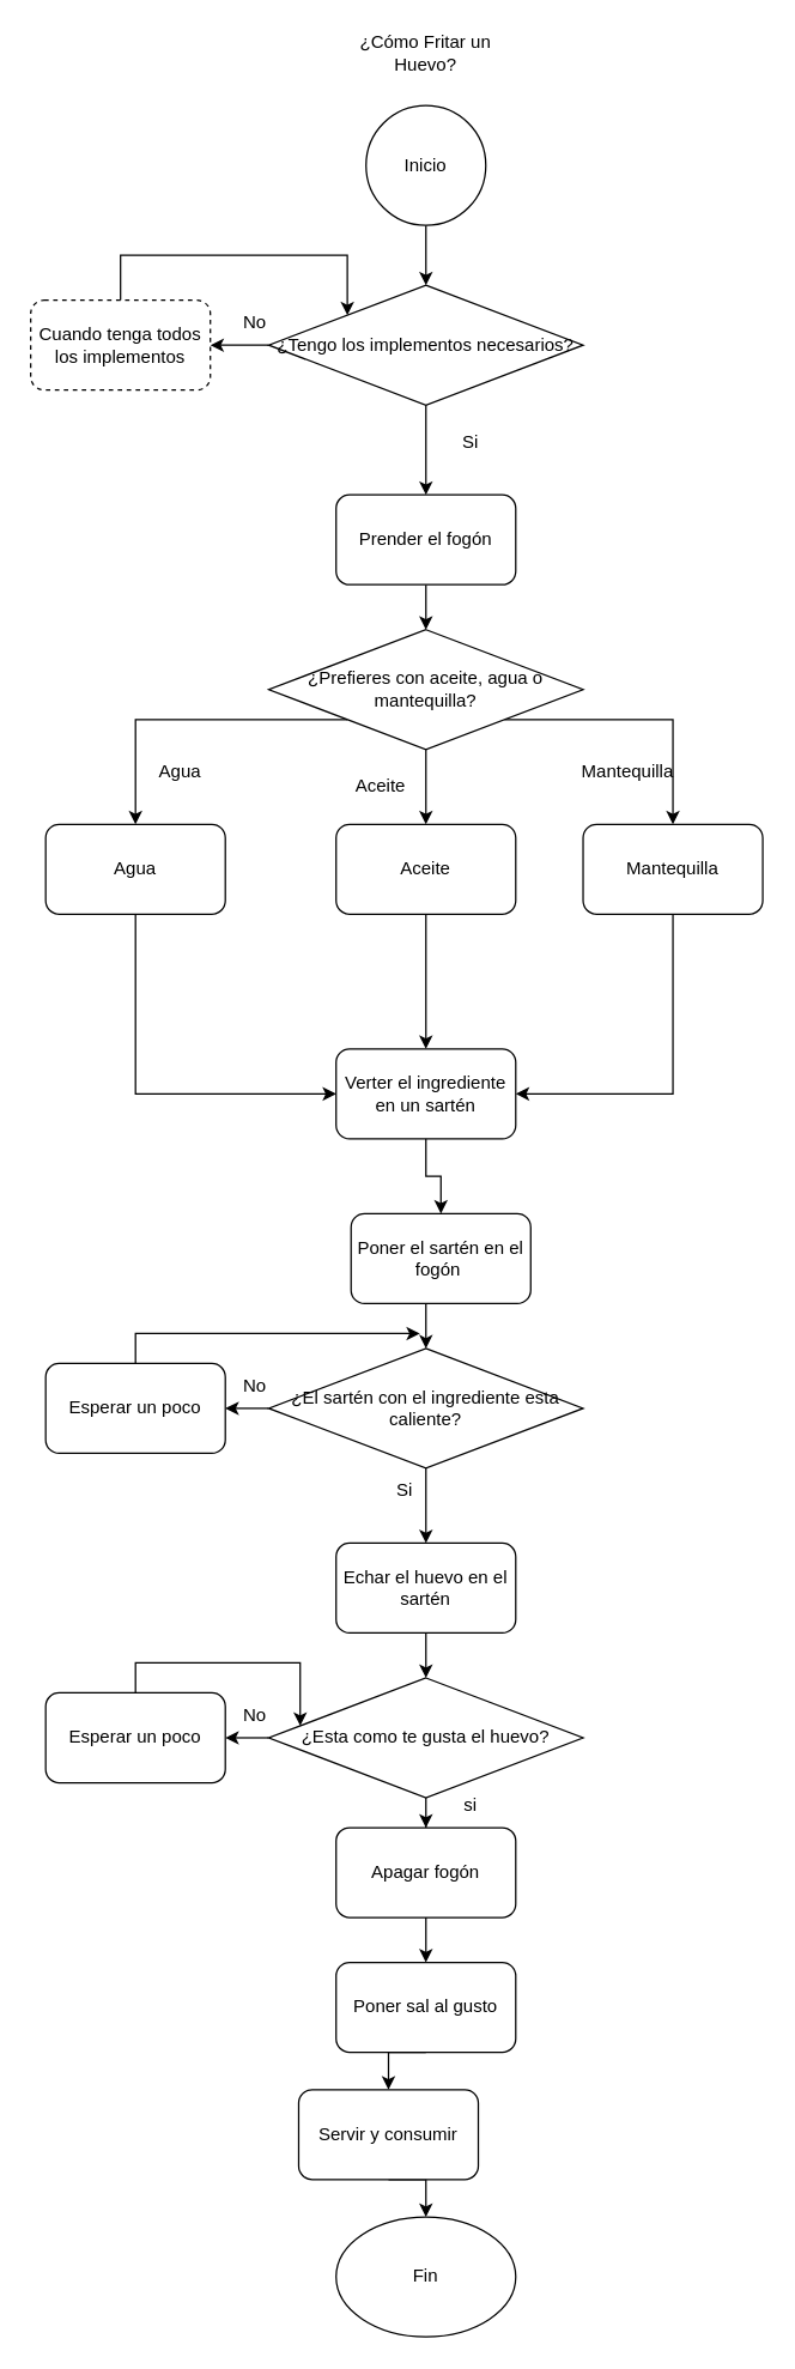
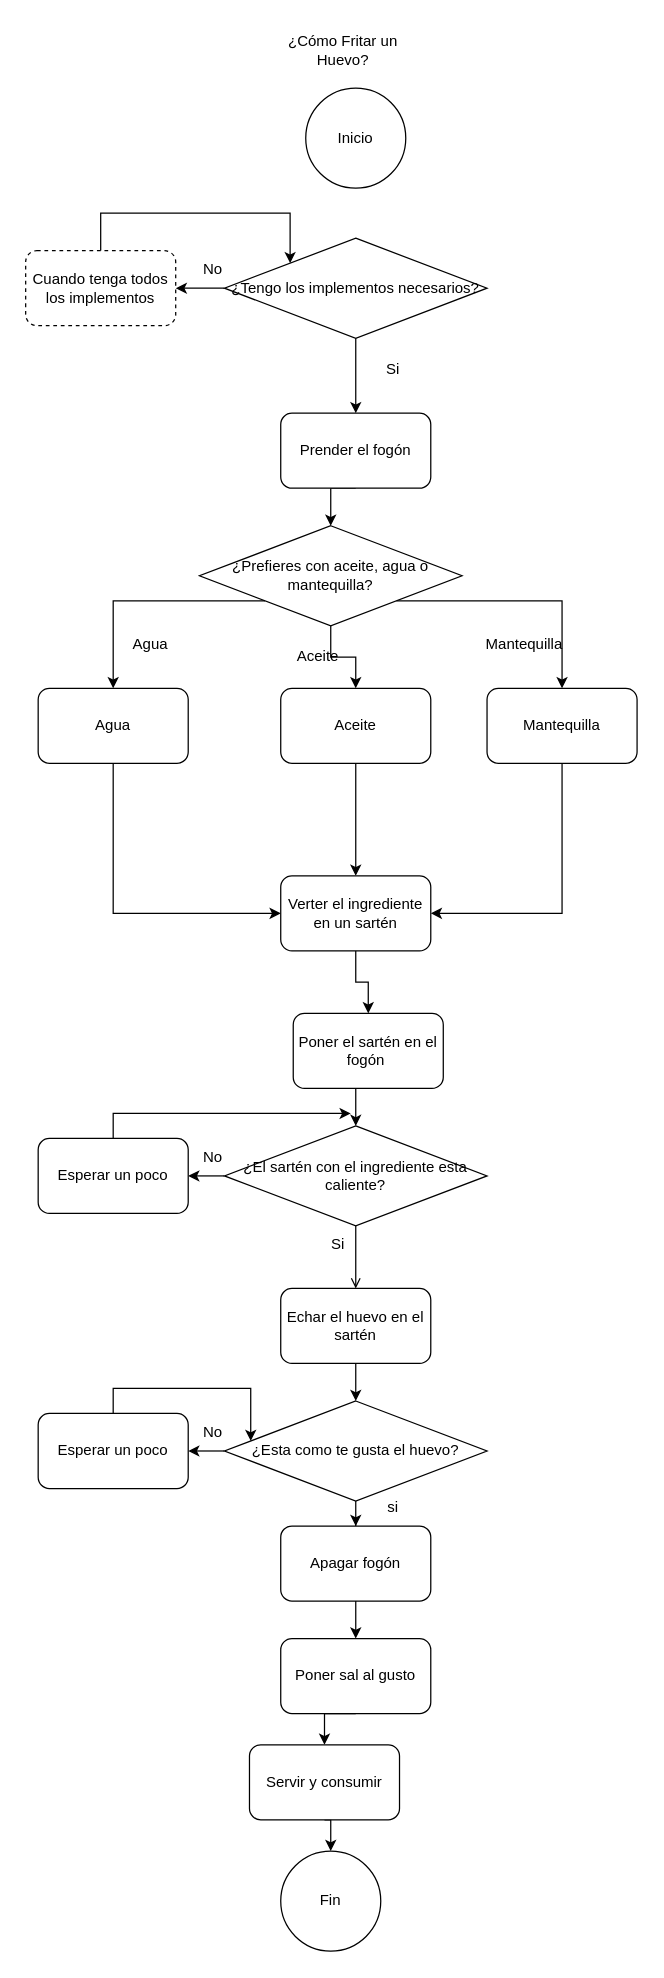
  <mxCell id="0" />
  <mxCell id="1" parent="0" />
- <mxCell id="2" style="edgeStyle=orthogonalEdgeStyle;rounded=0;orthogonalLoop=1;jettySize=auto;html=1;exitX=0.5;exitY=1;exitDx=0;exitDy=0;entryX=0.5;entryY=0;entryDx=0;entryDy=0;" edge="1" parent="1" source="3" target="7"><mxGeometry relative="1" as="geometry" /></mxCell>
  <mxCell id="3" value="Inicio&lt;br&gt;" style="ellipse;whiteSpace=wrap;html=1;aspect=fixed;" vertex="1" parent="1"><mxGeometry x="244" y="70" width="80" height="80" as="geometry" /></mxCell>
- <mxCell id="4" value="¿Cómo Fritar un Huevo?" style="text;html=1;strokeColor=none;fillColor=none;align=center;verticalAlign=middle;whiteSpace=wrap;rounded=0;" vertex="1" parent="1"><mxGeometry x="231" y="20" width="106" height="30" as="geometry" /></mxCell>
+ <mxCell id="4" value="¿Cómo Fritar un Huevo?" style="text;html=1;strokeColor=none;fillColor=none;align=center;verticalAlign=middle;whiteSpace=wrap;rounded=0;" vertex="1" parent="1"><mxGeometry x="221" y="25" width="106" height="30" as="geometry" /></mxCell>
  <mxCell id="5" style="edgeStyle=orthogonalEdgeStyle;rounded=0;orthogonalLoop=1;jettySize=auto;html=1;exitX=0.5;exitY=1;exitDx=0;exitDy=0;" edge="1" parent="1" source="7" target="9"><mxGeometry relative="1" as="geometry" /></mxCell>
  <mxCell id="6" style="edgeStyle=orthogonalEdgeStyle;rounded=0;orthogonalLoop=1;jettySize=auto;html=1;exitX=0;exitY=0.5;exitDx=0;exitDy=0;entryX=1;entryY=0.5;entryDx=0;entryDy=0;" edge="1" parent="1" source="7" target="12"><mxGeometry relative="1" as="geometry" /></mxCell>
  <mxCell id="7" value="¿Tengo los implementos necesarios?" style="rhombus;whiteSpace=wrap;html=1;" vertex="1" parent="1"><mxGeometry x="179" y="190" width="210" height="80" as="geometry" /></mxCell>
  <mxCell id="8" style="edgeStyle=orthogonalEdgeStyle;rounded=0;orthogonalLoop=1;jettySize=auto;html=1;exitX=0.5;exitY=1;exitDx=0;exitDy=0;entryX=0.5;entryY=0;entryDx=0;entryDy=0;" edge="1" parent="1" source="9" target="17"><mxGeometry relative="1" as="geometry" /></mxCell>
  <mxCell id="9" value="Prender el fogón" style="rounded=1;whiteSpace=wrap;html=1;" vertex="1" parent="1"><mxGeometry x="224" y="330" width="120" height="60" as="geometry" /></mxCell>
  <mxCell id="10" value="Si" style="text;html=1;strokeColor=none;fillColor=none;align=center;verticalAlign=middle;whiteSpace=wrap;rounded=0;" vertex="1" parent="1"><mxGeometry x="284" y="280" width="60" height="30" as="geometry" /></mxCell>
  <mxCell id="11" style="edgeStyle=orthogonalEdgeStyle;rounded=0;orthogonalLoop=1;jettySize=auto;html=1;entryX=0;entryY=0;entryDx=0;entryDy=0;" edge="1" parent="1" source="12" target="7"><mxGeometry relative="1" as="geometry"><mxPoint x="220" y="170" as="targetPoint" /><Array as="points"><mxPoint x="80" y="170" /><mxPoint x="232" y="170" /></Array></mxGeometry></mxCell>
  <mxCell id="12" value="Cuando tenga todos los implementos" style="rounded=1;whiteSpace=wrap;html=1;dashed=1;" vertex="1" parent="1"><mxGeometry x="20" y="200" width="120" height="60" as="geometry" /></mxCell>
  <mxCell id="13" value="No" style="text;html=1;strokeColor=none;fillColor=none;align=center;verticalAlign=middle;whiteSpace=wrap;rounded=0;" vertex="1" parent="1"><mxGeometry x="140" y="200" width="60" height="30" as="geometry" /></mxCell>
  <mxCell id="14" style="edgeStyle=orthogonalEdgeStyle;rounded=0;orthogonalLoop=1;jettySize=auto;html=1;entryX=0.5;entryY=0;entryDx=0;entryDy=0;" edge="1" parent="1" source="17" target="21"><mxGeometry relative="1" as="geometry" /></mxCell>
  <mxCell id="15" style="edgeStyle=orthogonalEdgeStyle;rounded=0;orthogonalLoop=1;jettySize=auto;html=1;exitX=0;exitY=1;exitDx=0;exitDy=0;entryX=0.5;entryY=0;entryDx=0;entryDy=0;" edge="1" parent="1" source="17" target="19"><mxGeometry relative="1" as="geometry" /></mxCell>
  <mxCell id="16" style="edgeStyle=orthogonalEdgeStyle;rounded=0;orthogonalLoop=1;jettySize=auto;html=1;exitX=1;exitY=1;exitDx=0;exitDy=0;entryX=0.5;entryY=0;entryDx=0;entryDy=0;" edge="1" parent="1" source="17" target="23"><mxGeometry relative="1" as="geometry"><mxPoint x="450" y="480" as="targetPoint" /><Array as="points"><mxPoint x="449" y="480" /></Array></mxGeometry></mxCell>
- <mxCell id="17" value="¿Prefieres con aceite, agua o mantequilla?" style="rhombus;whiteSpace=wrap;html=1;" vertex="1" parent="1"><mxGeometry x="179" y="420" width="210" height="80" as="geometry" /></mxCell>
+ <mxCell id="17" value="¿Prefieres con aceite, agua o mantequilla?" style="rhombus;whiteSpace=wrap;html=1;" vertex="1" parent="1"><mxGeometry x="159" y="420" width="210" height="80" as="geometry" /></mxCell>
  <mxCell id="18" style="edgeStyle=orthogonalEdgeStyle;rounded=0;orthogonalLoop=1;jettySize=auto;html=1;exitX=0.5;exitY=1;exitDx=0;exitDy=0;entryX=0;entryY=0.5;entryDx=0;entryDy=0;" edge="1" parent="1" source="19" target="25"><mxGeometry relative="1" as="geometry" /></mxCell>
  <mxCell id="19" value="Agua" style="rounded=1;whiteSpace=wrap;html=1;" vertex="1" parent="1"><mxGeometry x="30" y="550" width="120" height="60" as="geometry" /></mxCell>
  <mxCell id="20" style="edgeStyle=orthogonalEdgeStyle;rounded=0;orthogonalLoop=1;jettySize=auto;html=1;exitX=0.5;exitY=1;exitDx=0;exitDy=0;entryX=0.5;entryY=0;entryDx=0;entryDy=0;" edge="1" parent="1" source="21" target="25"><mxGeometry relative="1" as="geometry" /></mxCell>
  <mxCell id="21" value="Aceite" style="rounded=1;whiteSpace=wrap;html=1;" vertex="1" parent="1"><mxGeometry x="224" y="550" width="120" height="60" as="geometry" /></mxCell>
  <mxCell id="22" style="edgeStyle=orthogonalEdgeStyle;rounded=0;orthogonalLoop=1;jettySize=auto;html=1;exitX=0.5;exitY=1;exitDx=0;exitDy=0;entryX=1;entryY=0.5;entryDx=0;entryDy=0;" edge="1" parent="1" source="23" target="25"><mxGeometry relative="1" as="geometry" /></mxCell>
  <mxCell id="23" value="Mantequilla" style="rounded=1;whiteSpace=wrap;html=1;" vertex="1" parent="1"><mxGeometry x="389" y="550" width="120" height="60" as="geometry" /></mxCell>
  <mxCell id="24" style="edgeStyle=orthogonalEdgeStyle;rounded=0;orthogonalLoop=1;jettySize=auto;html=1;exitX=0.5;exitY=1;exitDx=0;exitDy=0;entryX=0.5;entryY=0;entryDx=0;entryDy=0;" edge="1" parent="1" source="25" target="27"><mxGeometry relative="1" as="geometry" /></mxCell>
  <mxCell id="25" value="Verter el ingrediente en un sartén" style="rounded=1;whiteSpace=wrap;html=1;" vertex="1" parent="1"><mxGeometry x="224" y="700" width="120" height="60" as="geometry" /></mxCell>
  <mxCell id="26" style="edgeStyle=orthogonalEdgeStyle;rounded=0;orthogonalLoop=1;jettySize=auto;html=1;exitX=0.5;exitY=1;exitDx=0;exitDy=0;entryX=0.5;entryY=0;entryDx=0;entryDy=0;" edge="1" parent="1" source="27" target="30"><mxGeometry relative="1" as="geometry" /></mxCell>
  <mxCell id="27" value="Poner el sartén en el fogón&amp;nbsp;" style="rounded=1;whiteSpace=wrap;html=1;" vertex="1" parent="1"><mxGeometry x="234" y="810" width="120" height="60" as="geometry" /></mxCell>
  <mxCell id="28" style="edgeStyle=orthogonalEdgeStyle;rounded=0;orthogonalLoop=1;jettySize=auto;html=1;exitX=0;exitY=0.5;exitDx=0;exitDy=0;entryX=1;entryY=0.5;entryDx=0;entryDy=0;" edge="1" parent="1" source="30" target="32"><mxGeometry relative="1" as="geometry" /></mxCell>
- <mxCell id="29" style="edgeStyle=orthogonalEdgeStyle;rounded=0;orthogonalLoop=1;jettySize=auto;html=1;exitX=0.5;exitY=1;exitDx=0;exitDy=0;" edge="1" parent="1" source="30" target="37"><mxGeometry relative="1" as="geometry" /></mxCell>
+ <mxCell id="29" style="edgeStyle=orthogonalEdgeStyle;rounded=0;orthogonalLoop=1;jettySize=auto;html=1;exitX=0.5;exitY=1;exitDx=0;exitDy=0;endArrow=open;" edge="1" parent="1" source="30" target="37"><mxGeometry relative="1" as="geometry" /></mxCell>
  <mxCell id="30" value="¿El sartén con el ingrediente esta caliente?" style="rhombus;whiteSpace=wrap;html=1;" vertex="1" parent="1"><mxGeometry x="179" y="900" width="210" height="80" as="geometry" /></mxCell>
  <mxCell id="31" style="edgeStyle=orthogonalEdgeStyle;rounded=0;orthogonalLoop=1;jettySize=auto;html=1;exitX=0.5;exitY=0;exitDx=0;exitDy=0;" edge="1" parent="1" source="32"><mxGeometry relative="1" as="geometry"><mxPoint x="280" y="890" as="targetPoint" /><Array as="points"><mxPoint x="90" y="890" /></Array></mxGeometry></mxCell>
  <mxCell id="32" value="Esperar un poco" style="rounded=1;whiteSpace=wrap;html=1;" vertex="1" parent="1"><mxGeometry x="30" y="910" width="120" height="60" as="geometry" /></mxCell>
  <mxCell id="33" value="Agua" style="text;html=1;strokeColor=none;fillColor=none;align=center;verticalAlign=middle;whiteSpace=wrap;rounded=0;" vertex="1" parent="1"><mxGeometry x="90" y="500" width="60" height="30" as="geometry" /></mxCell>
  <mxCell id="34" value="Aceite" style="text;html=1;strokeColor=none;fillColor=none;align=center;verticalAlign=middle;whiteSpace=wrap;rounded=0;" vertex="1" parent="1"><mxGeometry x="224" y="510" width="60" height="30" as="geometry" /></mxCell>
  <mxCell id="35" value="Mantequilla" style="text;html=1;strokeColor=none;fillColor=none;align=center;verticalAlign=middle;whiteSpace=wrap;rounded=0;" vertex="1" parent="1"><mxGeometry x="389" y="500" width="60" height="30" as="geometry" /></mxCell>
  <mxCell id="36" style="edgeStyle=orthogonalEdgeStyle;rounded=0;orthogonalLoop=1;jettySize=auto;html=1;exitX=0.5;exitY=1;exitDx=0;exitDy=0;entryX=0.5;entryY=0;entryDx=0;entryDy=0;" edge="1" parent="1" source="37" target="42"><mxGeometry relative="1" as="geometry" /></mxCell>
  <mxCell id="37" value="Echar el huevo en el sartén" style="rounded=1;whiteSpace=wrap;html=1;" vertex="1" parent="1"><mxGeometry x="224" y="1030" width="120" height="60" as="geometry" /></mxCell>
  <mxCell id="38" value="No" style="text;html=1;strokeColor=none;fillColor=none;align=center;verticalAlign=middle;whiteSpace=wrap;rounded=0;" vertex="1" parent="1"><mxGeometry x="140" y="910" width="60" height="30" as="geometry" /></mxCell>
  <mxCell id="39" value="Si" style="text;html=1;strokeColor=none;fillColor=none;align=center;verticalAlign=middle;whiteSpace=wrap;rounded=0;" vertex="1" parent="1"><mxGeometry x="240" y="980" width="60" height="30" as="geometry" /></mxCell>
  <mxCell id="40" style="edgeStyle=orthogonalEdgeStyle;rounded=0;orthogonalLoop=1;jettySize=auto;html=1;exitX=0;exitY=0.5;exitDx=0;exitDy=0;entryX=1;entryY=0.5;entryDx=0;entryDy=0;" edge="1" parent="1" source="42" target="44"><mxGeometry relative="1" as="geometry" /></mxCell>
  <mxCell id="41" style="edgeStyle=orthogonalEdgeStyle;rounded=0;orthogonalLoop=1;jettySize=auto;html=1;exitX=0.5;exitY=1;exitDx=0;exitDy=0;" edge="1" parent="1" source="42" target="47"><mxGeometry relative="1" as="geometry" /></mxCell>
  <mxCell id="42" value="¿Esta como te gusta el huevo?" style="rhombus;whiteSpace=wrap;html=1;" vertex="1" parent="1"><mxGeometry x="179" y="1120" width="210" height="80" as="geometry" /></mxCell>
  <mxCell id="43" style="edgeStyle=orthogonalEdgeStyle;rounded=0;orthogonalLoop=1;jettySize=auto;html=1;exitX=0.5;exitY=0;exitDx=0;exitDy=0;" edge="1" parent="1" source="44" target="42"><mxGeometry relative="1" as="geometry"><mxPoint x="200" y="1090" as="targetPoint" /><Array as="points"><mxPoint x="90" y="1110" /><mxPoint x="200" y="1110" /></Array></mxGeometry></mxCell>
  <mxCell id="44" value="Esperar un poco" style="rounded=1;whiteSpace=wrap;html=1;" vertex="1" parent="1"><mxGeometry x="30" y="1130" width="120" height="60" as="geometry" /></mxCell>
  <mxCell id="45" value="No" style="text;html=1;strokeColor=none;fillColor=none;align=center;verticalAlign=middle;whiteSpace=wrap;rounded=0;" vertex="1" parent="1"><mxGeometry x="140" y="1130" width="60" height="30" as="geometry" /></mxCell>
  <mxCell id="46" style="edgeStyle=orthogonalEdgeStyle;rounded=0;orthogonalLoop=1;jettySize=auto;html=1;exitX=0.5;exitY=1;exitDx=0;exitDy=0;entryX=0.5;entryY=0;entryDx=0;entryDy=0;" edge="1" parent="1" source="47" target="50"><mxGeometry relative="1" as="geometry" /></mxCell>
  <mxCell id="47" value="Apagar fogón" style="rounded=1;whiteSpace=wrap;html=1;" vertex="1" parent="1"><mxGeometry x="224" y="1220" width="120" height="60" as="geometry" /></mxCell>
  <mxCell id="48" value="si" style="text;html=1;strokeColor=none;fillColor=none;align=center;verticalAlign=middle;whiteSpace=wrap;rounded=0;" vertex="1" parent="1"><mxGeometry x="284" y="1190" width="60" height="30" as="geometry" /></mxCell>
  <mxCell id="49" style="edgeStyle=orthogonalEdgeStyle;rounded=0;orthogonalLoop=1;jettySize=auto;html=1;exitX=0.5;exitY=1;exitDx=0;exitDy=0;entryX=0.5;entryY=0;entryDx=0;entryDy=0;" edge="1" parent="1" source="50" target="52"><mxGeometry relative="1" as="geometry" /></mxCell>
  <mxCell id="50" value="Poner sal al gusto" style="rounded=1;whiteSpace=wrap;html=1;" vertex="1" parent="1"><mxGeometry x="224" y="1310" width="120" height="60" as="geometry" /></mxCell>
  <mxCell id="51" style="edgeStyle=orthogonalEdgeStyle;rounded=0;orthogonalLoop=1;jettySize=auto;html=1;exitX=0.5;exitY=1;exitDx=0;exitDy=0;entryX=0.5;entryY=0;entryDx=0;entryDy=0;" edge="1" parent="1" source="52" target="53"><mxGeometry relative="1" as="geometry" /></mxCell>
  <mxCell id="52" value="Servir y consumir" style="rounded=1;whiteSpace=wrap;html=1;" vertex="1" parent="1"><mxGeometry x="199" y="1395" width="120" height="60" as="geometry" /></mxCell>
- <mxCell id="53" value="Fin" style="ellipse;whiteSpace=wrap;html=1;" vertex="1" parent="1"><mxGeometry x="224" y="1480" width="120" height="80" as="geometry" /></mxCell>
+ <mxCell id="53" value="Fin" style="ellipse;whiteSpace=wrap;html=1;" vertex="1" parent="1"><mxGeometry x="224" y="1480" width="80" height="80" as="geometry" /></mxCell>
